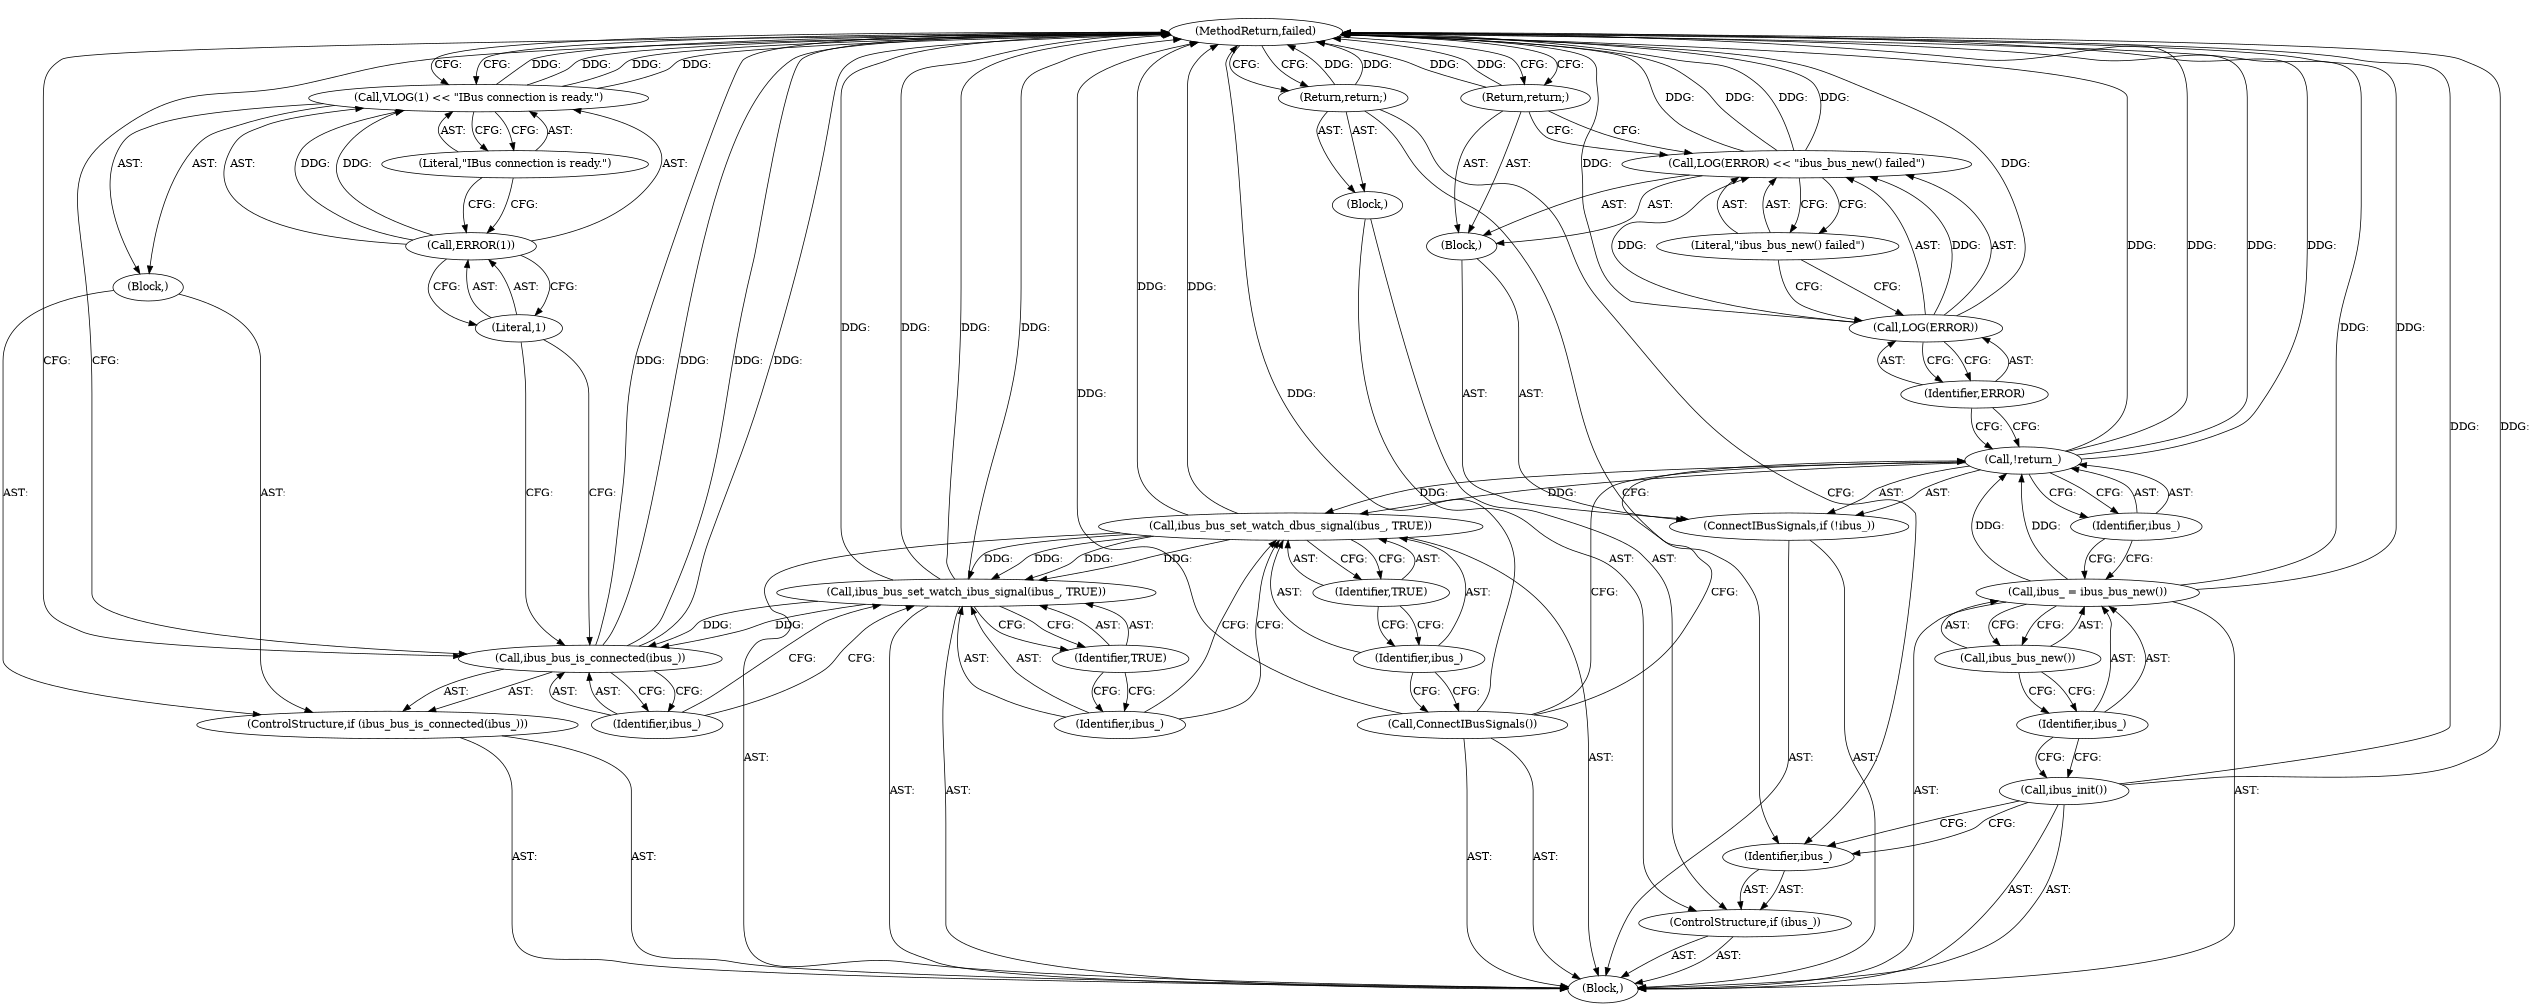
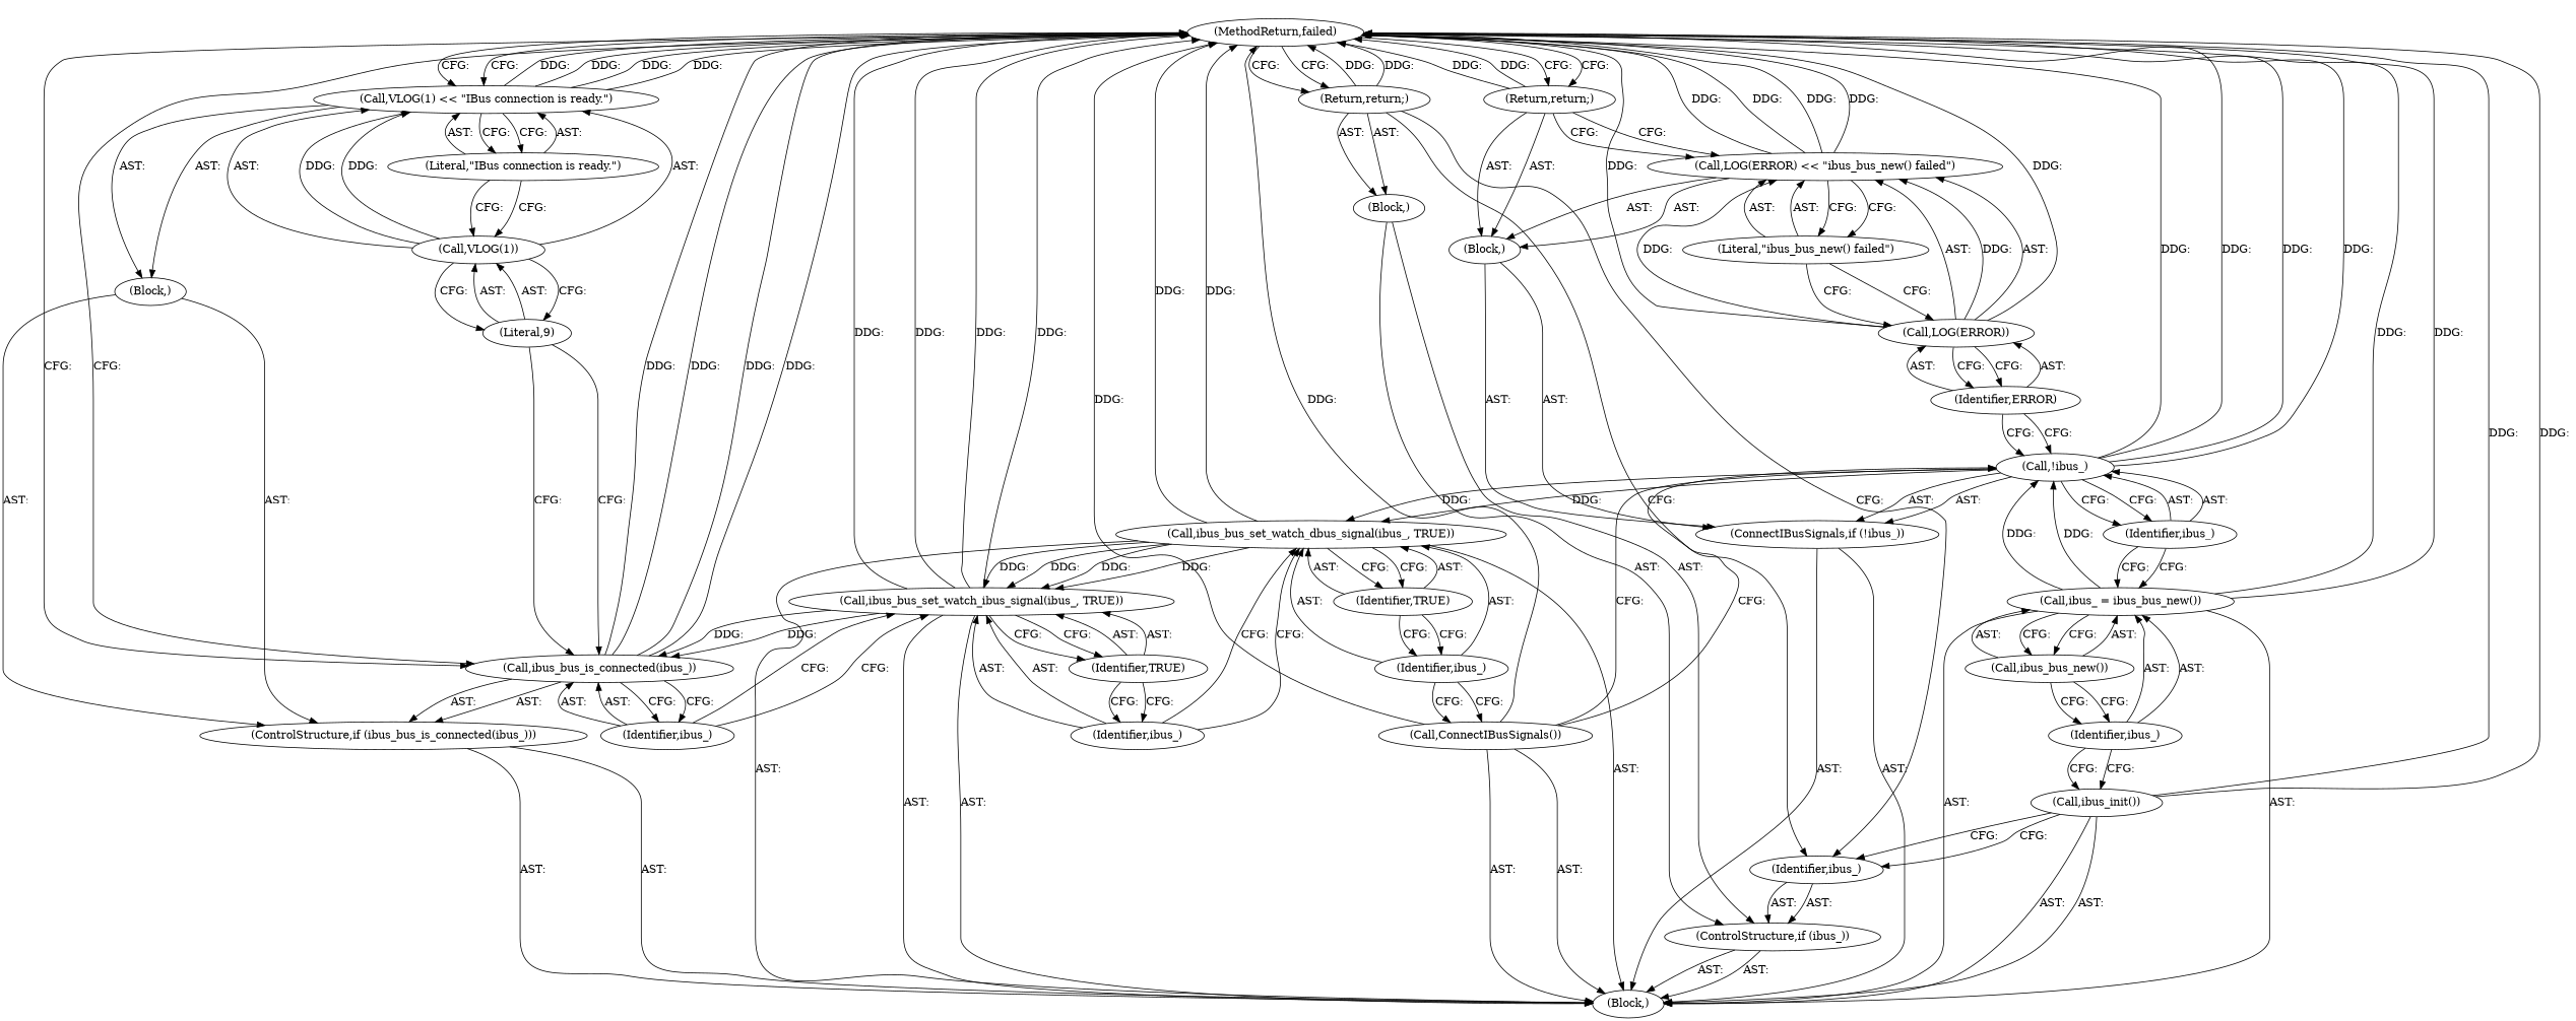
  digraph {
    n1 [label="(MethodReturn,failed)"]
    n2 [label="(Return,return;)"]
    n3 [label="(Call,ibus_bus_is_connected(ibus_))"]
    n4 [label="(Call,VLOG(1) << \"IBus connection is ready.\")"]
    n5 [label="(Return,return;)"]
    n6 [label="(Call,LOG(ERROR) << \"ibus_bus_new() failed\")"]
    n7 [label="(Block,)"]
    n8 [label="(Identifier,ibus_)"]
    n9 [label="(ControlStructure,if (ibus_bus_is_connected(ibus_)))"]
    n10 [label="(Block,)"]
    n11 [label="(Literal,\"IBus connection is ready.\")"]
    n12 [label="(Block,)"]
    n13 [label="(Identifier,ibus_)"]
    n14 [label="(Block,)"]
    n15 [label="(Identifier,ERROR)"]
    n16 [label="(Call,LOG(ERROR))"]
-   n17 [label="(Call,!return_)"]
+   n17 [label="(Call,!ibus_)"]
    n18 [label="(Call,ibus_bus_set_watch_dbus_signal(ibus_, TRUE))"]
    n19 [label="(ConnectIBusSignals,if (!ibus_))"]
    n20 [label="(Identifier,ibus_)"]
    n21 [label="(Literal,\"ibus_bus_new() failed\")"]
    n22 [label="(Call,ConnectIBusSignals())"]
    n23 [label="(Identifier,ibus_)"]
    n24 [label="(Identifier,TRUE)"]
    n25 [label="(Call,ibus_bus_set_watch_ibus_signal(ibus_, TRUE))"]
    n26 [label="(Identifier,TRUE)"]
    n27 [label="(Identifier,ibus_)"]
-   n28 [label="(Literal,1)"]
-   n29 [label="(Call,ERROR(1))"]
+   n28 [label="(Literal,9)"]
+   n29 [label="(Call,VLOG(1))"]
    n30 [label="(ControlStructure,if (ibus_))"]
    n31 [label="(Call,ibus_init())"]
    n32 [label="(Call,ibus_bus_new())"]
    n33 [label="(Call,ibus_ = ibus_bus_new())"]
    n34 [label="(Identifier,ibus_)"]
    n1 -> n2 [label="CFG: "]
    n1 -> n2 [label="CFG: "]
    n1 -> n3 [label="CFG: "]
    n1 -> n3 [label="CFG: "]
    n1 -> n4 [label="CFG: "]
    n1 -> n4 [label="CFG: "]
    n1 -> n5 [label="CFG: "]
    n1 -> n5 [label="CFG: "]
    n2 -> n1 [label="DDG: "]
    n2 -> n1 [label="DDG: "]
    n2 -> n6 [label="CFG: "]
    n2 -> n6 [label="CFG: "]
    n2 -> n7 [label="AST: "]
    n2 -> n7 [label="AST: "]
    n3 -> n1 [label="DDG: "]
    n3 -> n1 [label="DDG: "]
    n3 -> n1 [label="DDG: "]
    n3 -> n1 [label="DDG: "]
    n3 -> n8 [label="CFG: "]
    n3 -> n8 [label="CFG: "]
    n3 -> n9 [label="AST: "]
    n3 -> n9 [label="AST: "]
    n4 -> n1 [label="DDG: "]
    n4 -> n1 [label="DDG: "]
    n4 -> n1 [label="DDG: "]
    n4 -> n1 [label="DDG: "]
    n4 -> n10 [label="AST: "]
    n4 -> n10 [label="AST: "]
    n4 -> n11 [label="CFG: "]
    n4 -> n11 [label="CFG: "]
    n5 -> n1 [label="DDG: "]
    n5 -> n1 [label="DDG: "]
    n5 -> n12 [label="AST: "]
    n5 -> n12 [label="AST: "]
    n5 -> n13 [label="CFG: "]
    n5 -> n13 [label="CFG: "]
    n6 -> n1 [label="DDG: "]
    n6 -> n1 [label="DDG: "]
    n6 -> n1 [label="DDG: "]
    n6 -> n1 [label="DDG: "]
    n6 -> n7 [label="AST: "]
    n6 -> n7 [label="AST: "]
    n6 -> n21 [label="CFG: "]
    n6 -> n21 [label="CFG: "]
    n7 -> n19 [label="AST: "]
    n7 -> n19 [label="AST: "]
    n8 -> n3 [label="AST: "]
    n8 -> n3 [label="AST: "]
    n8 -> n25 [label="CFG: "]
    n8 -> n25 [label="CFG: "]
    n9 -> n14 [label="AST: "]
    n9 -> n14 [label="AST: "]
    n10 -> n9 [label="AST: "]
    n10 -> n9 [label="AST: "]
    n11 -> n4 [label="AST: "]
    n11 -> n4 [label="AST: "]
    n11 -> n29 [label="CFG: "]
    n11 -> n29 [label="CFG: "]
    n12 -> n30 [label="AST: "]
    n12 -> n30 [label="AST: "]
    n13 -> n30 [label="AST: "]
    n13 -> n30 [label="AST: "]
    n15 -> n16 [label="AST: "]
    n15 -> n16 [label="AST: "]
    n15 -> n17 [label="CFG: "]
    n15 -> n17 [label="CFG: "]
    n16 -> n1 [label="DDG: "]
    n16 -> n1 [label="DDG: "]
    n16 -> n6 [label="AST: "]
    n16 -> n6 [label="DDG: "]
    n16 -> n6 [label="AST: "]
    n16 -> n6 [label="DDG: "]
    n16 -> n15 [label="CFG: "]
    n16 -> n15 [label="CFG: "]
    n17 -> n1 [label="DDG: "]
    n17 -> n1 [label="DDG: "]
    n17 -> n1 [label="DDG: "]
    n17 -> n1 [label="DDG: "]
    n17 -> n18 [label="DDG: "]
    n17 -> n18 [label="DDG: "]
    n17 -> n19 [label="AST: "]
    n17 -> n19 [label="AST: "]
    n17 -> n20 [label="CFG: "]
    n17 -> n20 [label="CFG: "]
    n18 -> n1 [label="DDG: "]
    n18 -> n1 [label="DDG: "]
    n18 -> n14 [label="AST: "]
    n18 -> n14 [label="AST: "]
    n18 -> n24 [label="CFG: "]
    n18 -> n24 [label="CFG: "]
    n18 -> n25 [label="DDG: "]
    n18 -> n25 [label="DDG: "]
    n18 -> n25 [label="DDG: "]
    n18 -> n25 [label="DDG: "]
    n19 -> n14 [label="AST: "]
    n19 -> n14 [label="AST: "]
    n20 -> n17 [label="AST: "]
    n20 -> n17 [label="AST: "]
    n20 -> n33 [label="CFG: "]
    n20 -> n33 [label="CFG: "]
    n21 -> n6 [label="AST: "]
    n21 -> n6 [label="AST: "]
    n21 -> n16 [label="CFG: "]
    n21 -> n16 [label="CFG: "]
    n22 -> n1 [label="DDG: "]
    n22 -> n1 [label="DDG: "]
    n22 -> n14 [label="AST: "]
    n22 -> n14 [label="AST: "]
    n22 -> n17 [label="CFG: "]
    n22 -> n17 [label="CFG: "]
    n23 -> n18 [label="AST: "]
    n23 -> n18 [label="AST: "]
    n23 -> n22 [label="CFG: "]
    n23 -> n22 [label="CFG: "]
    n24 -> n18 [label="AST: "]
    n24 -> n18 [label="AST: "]
    n24 -> n23 [label="CFG: "]
    n24 -> n23 [label="CFG: "]
    n25 -> n1 [label="DDG: "]
    n25 -> n1 [label="DDG: "]
    n25 -> n1 [label="DDG: "]
    n25 -> n1 [label="DDG: "]
    n25 -> n3 [label="DDG: "]
    n25 -> n3 [label="DDG: "]
    n25 -> n14 [label="AST: "]
    n25 -> n14 [label="AST: "]
    n25 -> n26 [label="CFG: "]
    n25 -> n26 [label="CFG: "]
    n26 -> n25 [label="AST: "]
    n26 -> n25 [label="AST: "]
    n26 -> n27 [label="CFG: "]
    n26 -> n27 [label="CFG: "]
    n27 -> n18 [label="CFG: "]
    n27 -> n18 [label="CFG: "]
    n27 -> n25 [label="AST: "]
    n27 -> n25 [label="AST: "]
    n28 -> n3 [label="CFG: "]
    n28 -> n3 [label="CFG: "]
    n28 -> n29 [label="AST: "]
    n28 -> n29 [label="AST: "]
    n29 -> n4 [label="AST: "]
    n29 -> n4 [label="DDG: "]
    n29 -> n4 [label="AST: "]
    n29 -> n4 [label="DDG: "]
    n29 -> n28 [label="CFG: "]
    n29 -> n28 [label="CFG: "]
    n30 -> n14 [label="AST: "]
    n30 -> n14 [label="AST: "]
    n31 -> n1 [label="DDG: "]
    n31 -> n1 [label="DDG: "]
    n31 -> n13 [label="CFG: "]
    n31 -> n13 [label="CFG: "]
    n31 -> n14 [label="AST: "]
    n31 -> n14 [label="AST: "]
    n32 -> n33 [label="AST: "]
    n32 -> n33 [label="AST: "]
    n32 -> n34 [label="CFG: "]
    n32 -> n34 [label="CFG: "]
    n33 -> n1 [label="DDG: "]
    n33 -> n1 [label="DDG: "]
    n33 -> n14 [label="AST: "]
    n33 -> n14 [label="AST: "]
    n33 -> n17 [label="DDG: "]
    n33 -> n17 [label="DDG: "]
    n33 -> n32 [label="CFG: "]
    n33 -> n32 [label="CFG: "]
    n34 -> n31 [label="CFG: "]
    n34 -> n31 [label="CFG: "]
    n34 -> n33 [label="AST: "]
    n34 -> n33 [label="AST: "]
  }
